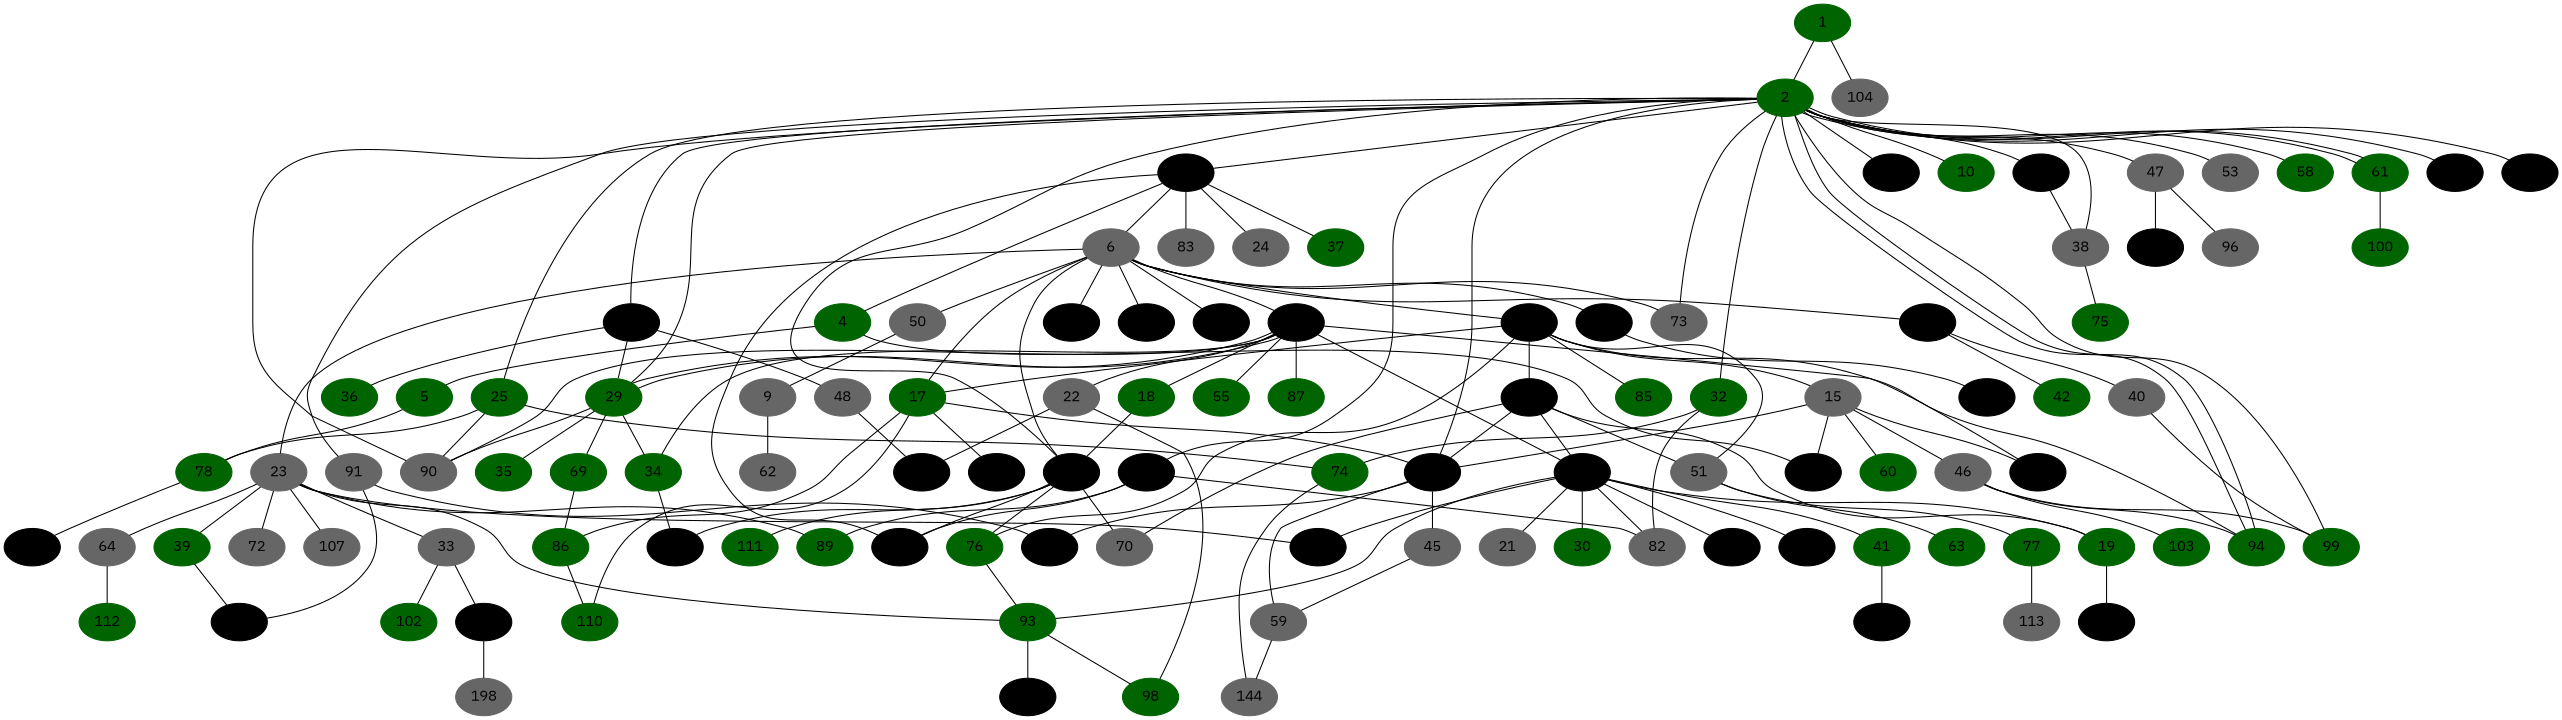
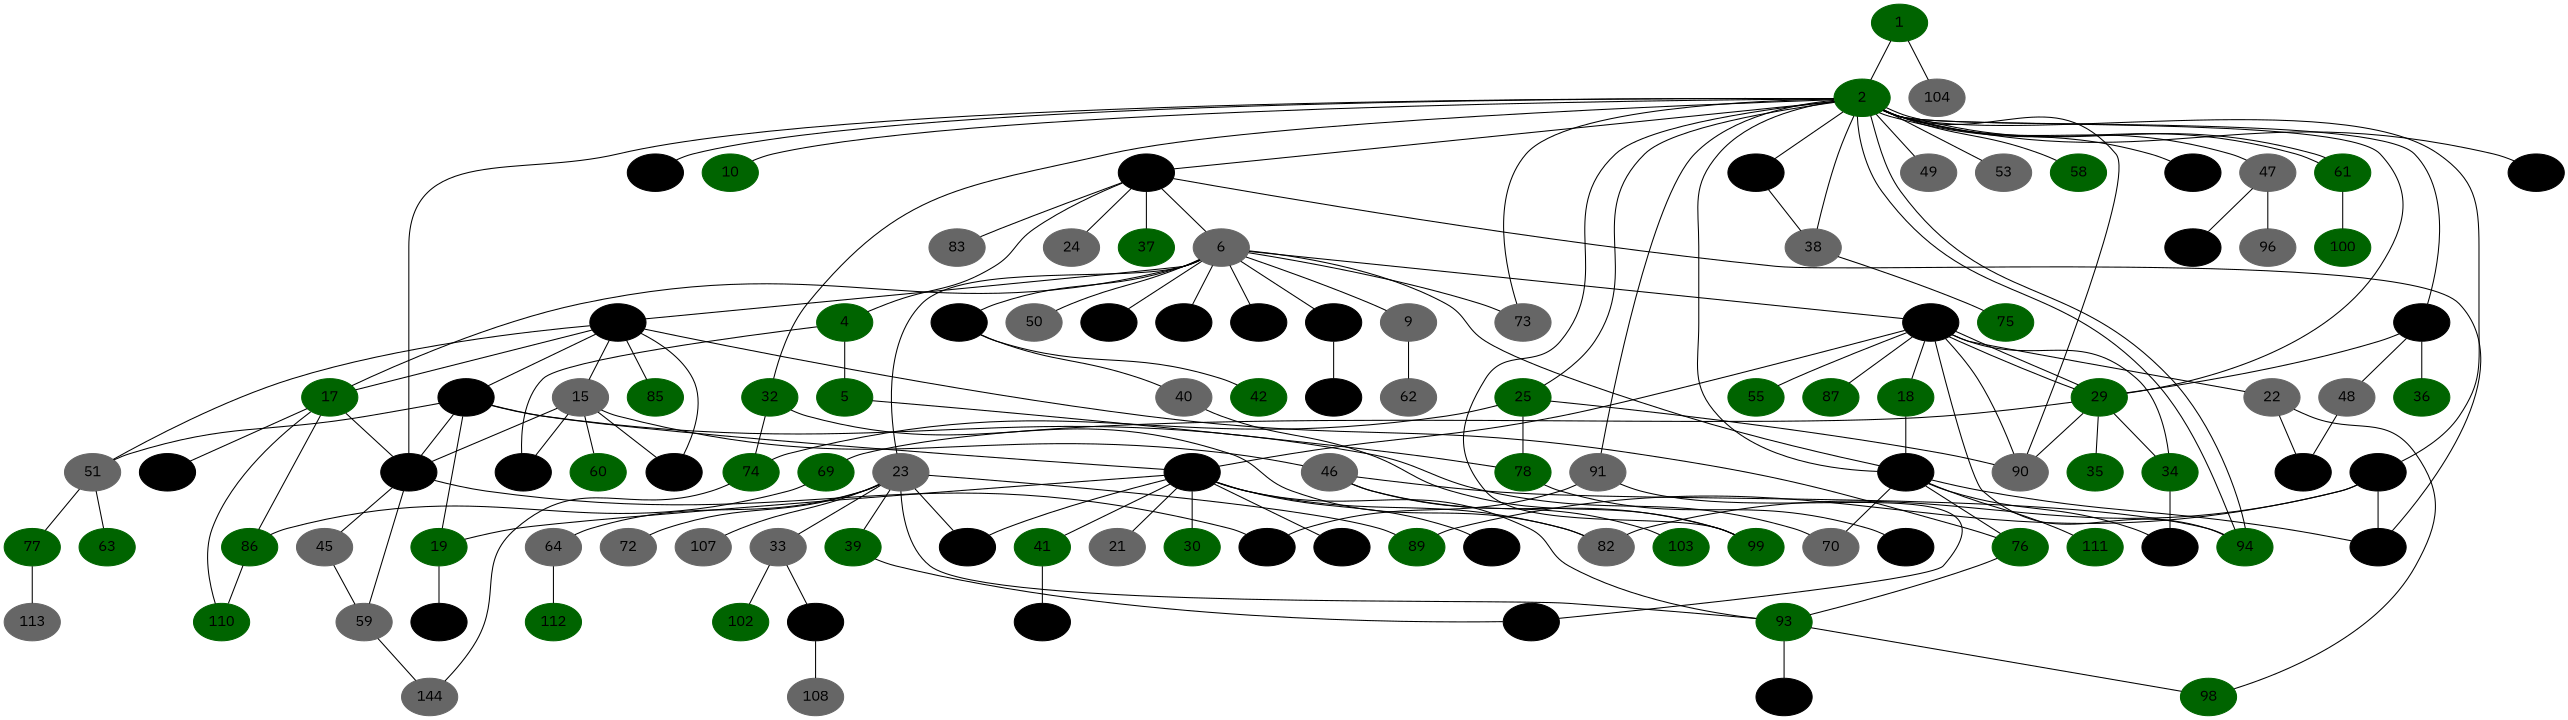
  graph {
    fontname="IBM Plex Sans"
    node [color=darkgreen fontname="IBM Plex Sans" style=filled]
    edge [fontname="IBM Plex Sans"]
    1
    2
    104 [color=gray40]
    3 [color=black]
    7 [color=black]
    10
    11 [color=black]
    14 [color=black]
    20 [color=black]
    25
    26 [color=black]
    28 [color=black]
    29
    32
    38 [color=gray40]
    47 [color=gray40]
+   49 [color=gray40]
    53 [color=gray40]
    58
    61
    71 [color=black]
    73 [color=gray40]
    90 [color=gray40]
    91 [color=gray40]
    94
    99
    115 [color=black]
    4
    6 [color=gray40]
    24 [color=gray40]
    37
    79 [color=black]
    83 [color=gray40]
    36
    48 [color=gray40]
    45 [color=gray40]
    59 [color=gray40]
    105 [color=black]
    78
    74
    76
    70 [color=gray40]
    43 [color=black]
    111
    82 [color=gray40]
    89
    34
    35
    69
    75
    68 [color=black]
    96 [color=gray40]
    100
    106 [color=black]
    5
    67 [color=black]
    8 [color=black]
    9 [color=gray40]
    12 [color=black]
    17
    23 [color=gray40]
    27 [color=black]
    44 [color=black]
    50 [color=gray40]
    54 [color=black]
    56 [color=black]
    92 [color=black]
    109 [color=black]
    16 [color=black]
    18
    22 [color=gray40]
    55
    87
    62 [color=gray40]
    13 [color=black]
    15 [color=gray40]
    31 [color=black]
    51 [color=gray40]
    85
    66 [color=black]
    86
    110
    93
    101 [color=black]
    33 [color=gray40]
    39
    64 [color=gray40]
    72 [color=gray40]
    107 [color=gray40]
    40 [color=gray40]
    42
    80 [color=black]
    19
    21 [color=gray40]
    30
    41
    52 [color=black]
    65 [color=black]
    84 [color=black]
    98
    46 [color=gray40]
    60
    63
    77
    88 [color=black]
    103
    57 [color=black]
    97 [color=black]
    n109 [color=gray40 label=144]
    95 [color=black]
    102
    112
-   108 [color=gray40 label=198]
+   108 [color=gray40]
    113 [color=gray40]
    1 -- 2
    1 -- 104
    2 -- 3
    2 -- 7
    2 -- 10
    2 -- 11
    2 -- 14
    2 -- 20
    2 -- 25
    2 -- 26
    2 -- 28
    2 -- 29
    2 -- 32
    2 -- 38
    2 -- 47
+   2 -- 49
    2 -- 53
    2 -- 58
    2 -- 61
    2 -- 61
    2 -- 71
    2 -- 73
    2 -- 90
    2 -- 91
    2 -- 94
    2 -- 94
    2 -- 99
    2 -- 115
    3 -- 4
    3 -- 6
    3 -- 24
    3 -- 37
    3 -- 79
    3 -- 83
    11 -- 38
    14 -- 29
    14 -- 36
    14 -- 48
    20 -- 45
    20 -- 59
    20 -- 105
    25 -- 90
    25 -- 78
    25 -- 74
    26 -- 79
    26 -- 76
    26 -- 70
    26 -- 43
    26 -- 111
    28 -- 79
    28 -- 82
    28 -- 89
    29 -- 90
    29 -- 34
    29 -- 35
    29 -- 69
    32 -- 74
    32 -- 82
    38 -- 75
    47 -- 68
    47 -- 96
    61 -- 100
    91 -- 105
    91 -- 106
    4 -- 5
    4 -- 67
    6 -- 26
    6 -- 73
    6 -- 8
-   50 -- 9
+   6 -- 9
    6 -- 12
    6 -- 17
    6 -- 23
    6 -- 27
    6 -- 44
    6 -- 50
    6 -- 54
    6 -- 56
    6 -- 92
    48 -- 84
    45 -- 59
    59 -- n109
    78 -- 109
    74 -- n109
    76 -- 93
    34 -- 43
    69 -- 86
    5 -- 78
    8 -- 29
    8 -- 29
    8 -- 90
    8 -- 94
    8 -- 34
    8 -- 16
    8 -- 18
    8 -- 22
    8 -- 55
    8 -- 87
    9 -- 62
    12 -- 76
    12 -- 17
    12 -- 13
    12 -- 15
    12 -- 31
    12 -- 51
    12 -- 85
    17 -- 20
    17 -- 66
    17 -- 86
    17 -- 110
    23 -- 89
    23 -- 93
    23 -- 101
    23 -- 33
    23 -- 39
    23 -- 64
    23 -- 72
    23 -- 107
    27 -- 40
    27 -- 42
    44 -- 80
    16 -- 82
    16 -- 93
    16 -- 101
    16 -- 19
    16 -- 21
    16 -- 30
    16 -- 41
    16 -- 52
    16 -- 65
    18 -- 26
    22 -- 84
    22 -- 98
    13 -- 20
    13 -- 70
    13 -- 16
    13 -- 51
    13 -- 19
    15 -- 20
    15 -- 67
    15 -- 31
    15 -- 46
    15 -- 60
    51 -- 63
    51 -- 77
    86 -- 110
    93 -- 98
    93 -- 97
    33 -- 95
    33 -- 102
    39 -- 106
    64 -- 112
    40 -- 99
    19 -- 88
    41 -- 57
    46 -- 94
    46 -- 99
    46 -- 103
    77 -- 113
    95 -- 108
  }
